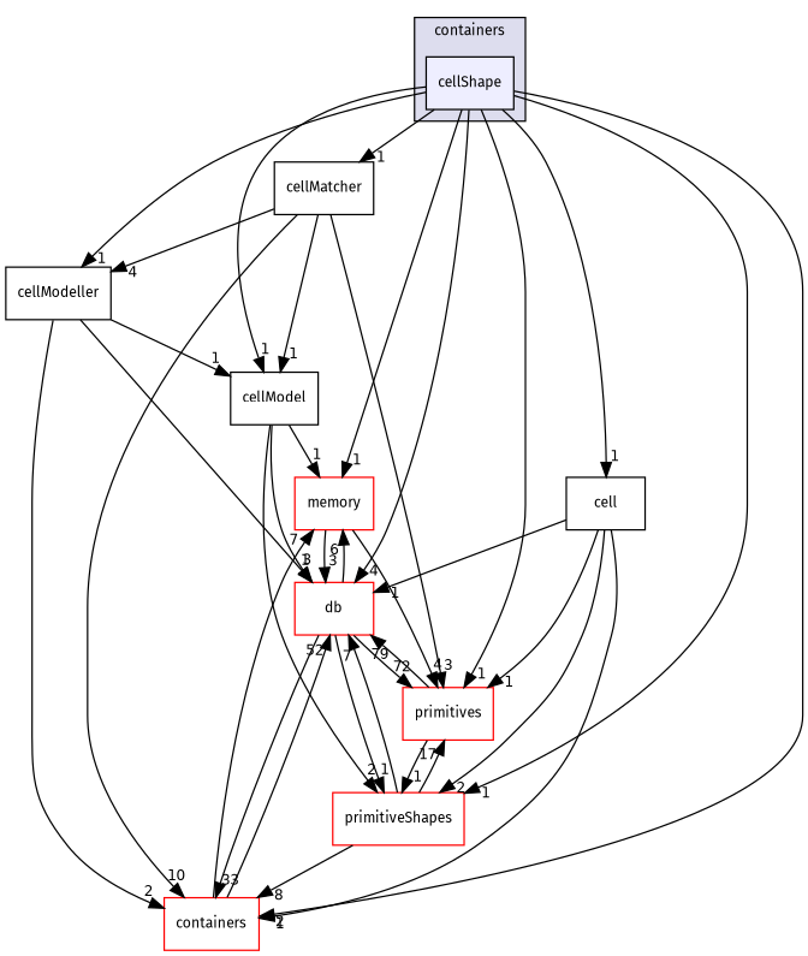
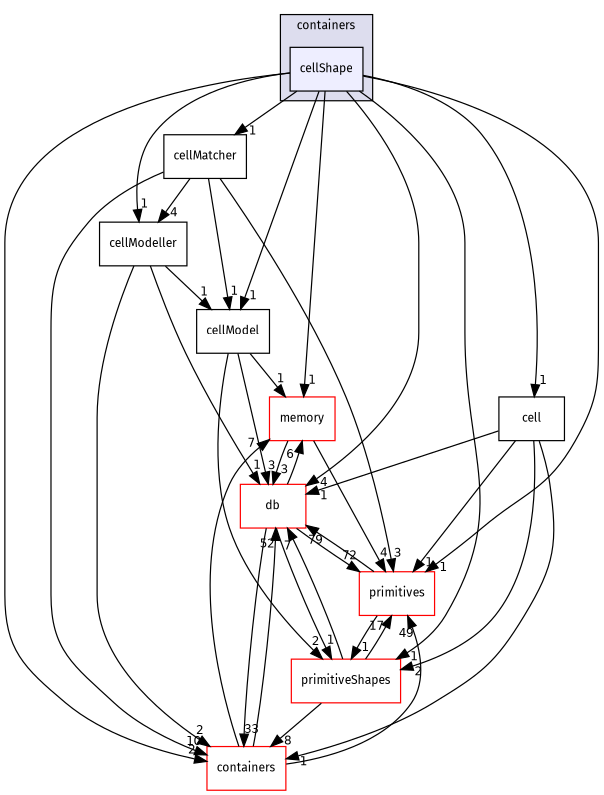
  digraph {
    compound=true
    fontname="Fira Sans"
    node [fontname="Fira Sans" fontsize=10 shape=box]
    edge [fontname="Fira Sans" headlabel=1 labeldistance=1.5 labelfontname=Helvetica labelfontsize=10]
    n1 [fillcolor="#eeeeff" label=cellShape pencolor=black style=filled]
    n2 [color=red label=memory]
    n3 [label=cellMatcher]
    n4 [color=red label=containers]
    n5 [label=cell]
    n6 [label=cellModel]
    n7 [color=red label=db]
    n8 [color=red label=primitiveShapes]
    n9 [color=red label=primitives]
    n10 [label=cellModeller]
    subgraph cluster_1 {
      bgcolor="#ddddee"
      fontsize=10
      label=containers
      pencolor=black
      n1
    }
    n1 -> n2
    n1 -> n3
    n1 -> n4 [headlabel=2]
    n1 -> n5
    n1 -> n6
    n1 -> n7 [headlabel=4]
    n1 -> n8
    n1 -> n9
    n1 -> n10
    n2 -> n7 [headlabel=3]
    n2 -> n9 [headlabel=4]
    n3 -> n4 [headlabel=10]
    n3 -> n6
    n3 -> n9 [headlabel=3]
    n3 -> n10 [headlabel=4]
    n4 -> n2 [headlabel=7]
    n4 -> n7 [headlabel=52]
+   n4 -> n9 [headlabel=49]
    n5 -> n4
    n5 -> n7
    n5 -> n8 [headlabel=2]
    n5 -> n9
    n6 -> n2
    n6 -> n7 [headlabel=3]
    n6 -> n8 [headlabel=2]
    n7 -> n2 [headlabel=6]
    n7 -> n4 [headlabel=33]
    n7 -> n8
    n7 -> n9 [headlabel=72]
    n8 -> n4 [headlabel=8]
    n8 -> n7 [headlabel=7]
    n8 -> n9 [headlabel=17]
    n9 -> n7 [headlabel=79]
    n9 -> n8
    n10 -> n4 [headlabel=2]
    n10 -> n6
    n10 -> n7
  }
